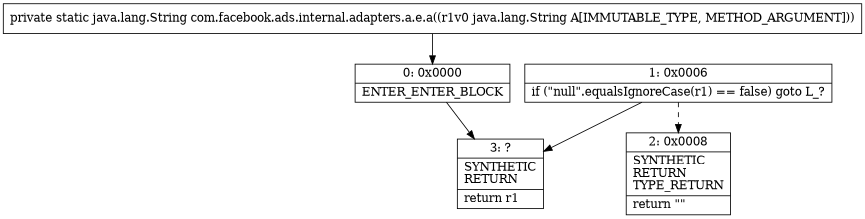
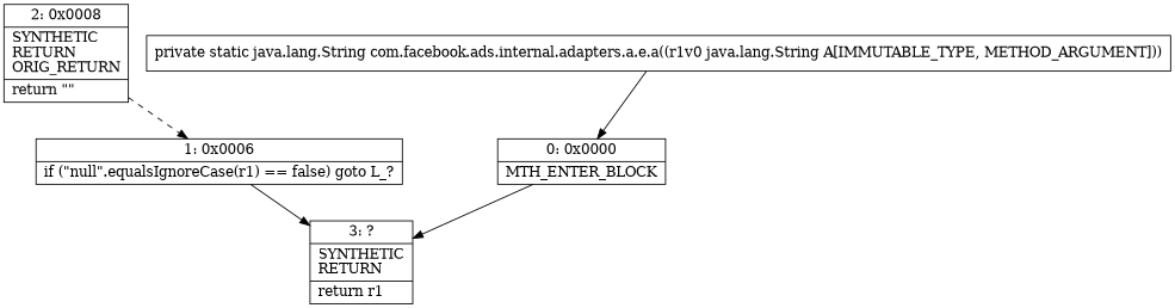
  digraph {
    node [shape=record]
-   n1 [label="{0\:\ 0x0000|ENTER_ENTER_BLOCK\l}"]
+   n1 [label="{0\:\ 0x0000|MTH_ENTER_BLOCK\l}"]
    n2 [label="{3\:\ ?|SYNTHETIC\lRETURN\l|return r1\l}"]
    n3 [label="{1\:\ 0x0006|if (\"null\".equalsIgnoreCase(r1) == false) goto L_?\l}"]
-   n4 [label="{2\:\ 0x0008|SYNTHETIC\lRETURN\lTYPE_RETURN\l|return \"\"\l}"]
+   n4 [label="{2\:\ 0x0008|SYNTHETIC\lRETURN\lORIG_RETURN\l|return \"\"\l}"]
    n5 [label="{private static java.lang.String com.facebook.ads.internal.adapters.a.e.a((r1v0 java.lang.String A[IMMUTABLE_TYPE, METHOD_ARGUMENT])) }"]
    n1 -> n2
    n3 -> n2
-   n3 -> n4 [style=dashed]
+   n4 -> n3 [style=dashed]
    n5 -> n1
  }
